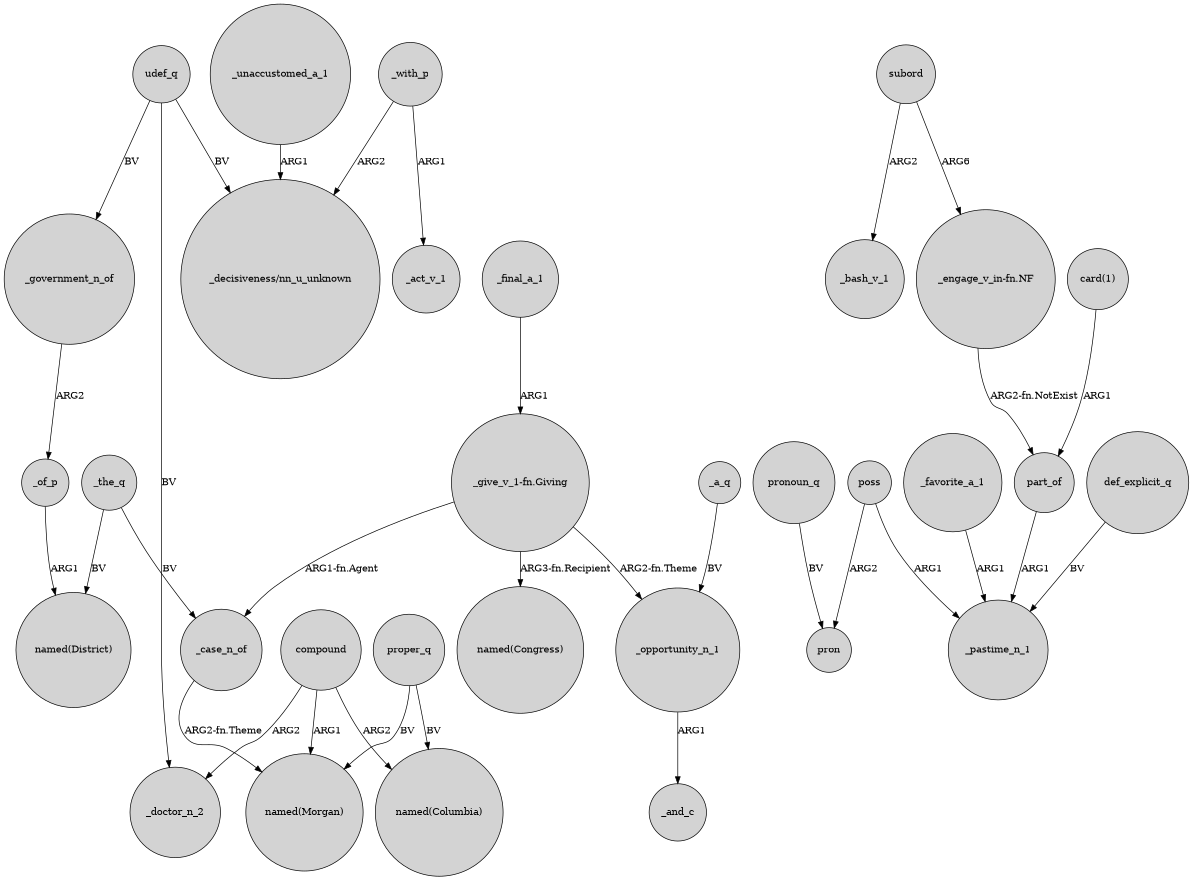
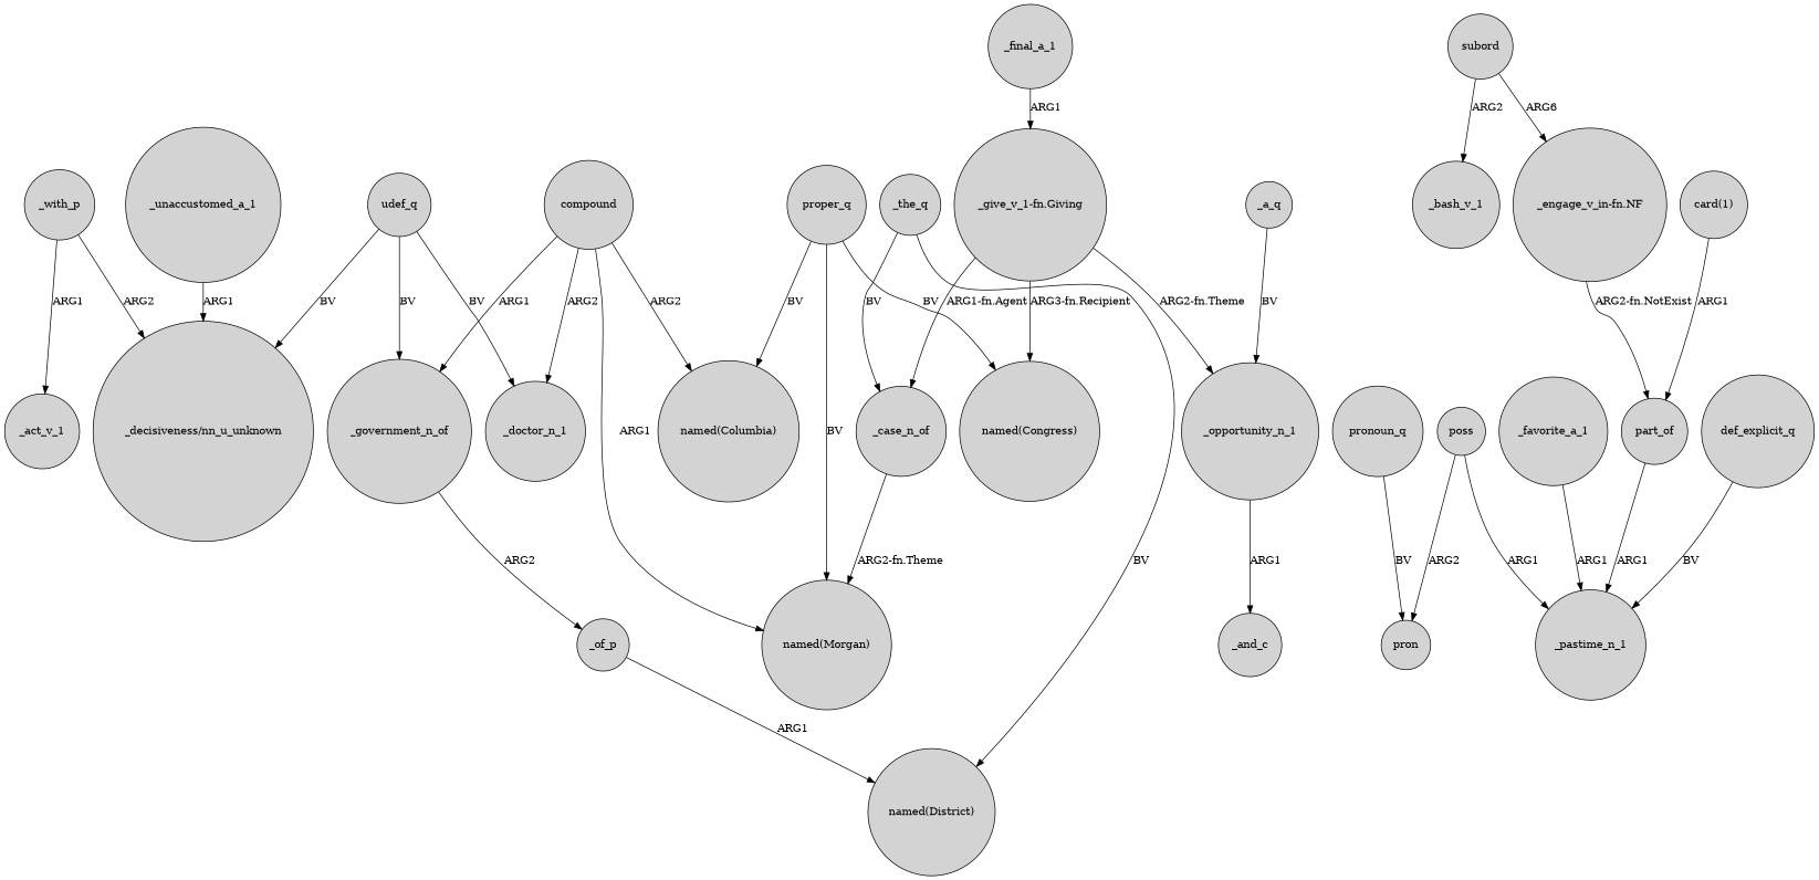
  digraph {
    fontname="DejaVu Serif"
    node [fontname="DejaVu Serif" shape=circle style=filled]
    edge [fontname="DejaVu Serif"]
    _of_p
    "named(District)"
    _government_n_of
    _the_q
    _case_n_of
    "named(Morgan)"
    compound
-   _doctor_n_1 [label=_doctor_n_2]
+   _doctor_n_1
    "named(Columbia)"
    udef_q
    "_decisiveness/nn_u_unknown"
    part_of
    _pastime_n_1
    poss
    pron
    proper_q
    "named(Congress)"
    _opportunity_n_1
    _and_c
    _with_p
    _act_v_1
    pronoun_q
    "_give_v_1-fn.Giving"
    subord
    _bash_v_1
    "_engage_v_in-fn.NF"
    _a_q
    "card(1)"
    def_explicit_q
    _unaccustomed_a_1
    _favorite_a_1
    _final_a_1
    _of_p -> "named(District)" [label=ARG1]
    _government_n_of -> _of_p [label=ARG2]
    _the_q -> "named(District)" [label=BV]
    _the_q -> _case_n_of [label=BV]
    _case_n_of -> "named(Morgan)" [label="ARG2-fn.Theme"]
+   compound -> _government_n_of [label=ARG1]
    compound -> "named(Morgan)" [label=ARG1]
    compound -> _doctor_n_1 [label=ARG2]
    compound -> "named(Columbia)" [label=ARG2]
    udef_q -> _government_n_of [label=BV]
    udef_q -> _doctor_n_1 [label=BV]
    udef_q -> "_decisiveness/nn_u_unknown" [label=BV]
    part_of -> _pastime_n_1 [label=ARG1]
    poss -> _pastime_n_1 [label=ARG1]
    poss -> pron [label=ARG2]
    proper_q -> "named(Morgan)" [label=BV]
    proper_q -> "named(Columbia)" [label=BV]
+   proper_q -> "named(Congress)" [label=BV]
    _opportunity_n_1 -> _and_c [label=ARG1]
    _with_p -> "_decisiveness/nn_u_unknown" [label=ARG2]
    _with_p -> _act_v_1 [label=ARG1]
    pronoun_q -> pron [label=BV]
    "_give_v_1-fn.Giving" -> _case_n_of [label="ARG1-fn.Agent"]
    "_give_v_1-fn.Giving" -> "named(Congress)" [label="ARG3-fn.Recipient"]
    "_give_v_1-fn.Giving" -> _opportunity_n_1 [label="ARG2-fn.Theme"]
    subord -> _bash_v_1 [label=ARG2]
    subord -> "_engage_v_in-fn.NF" [label=ARG6]
    "_engage_v_in-fn.NF" -> part_of [label="ARG2-fn.NotExist"]
    _a_q -> _opportunity_n_1 [label=BV]
    "card(1)" -> part_of [label=ARG1]
    def_explicit_q -> _pastime_n_1 [label=BV]
    _unaccustomed_a_1 -> "_decisiveness/nn_u_unknown" [label=ARG1]
    _favorite_a_1 -> _pastime_n_1 [label=ARG1]
    _final_a_1 -> "_give_v_1-fn.Giving" [label=ARG1]
  }
